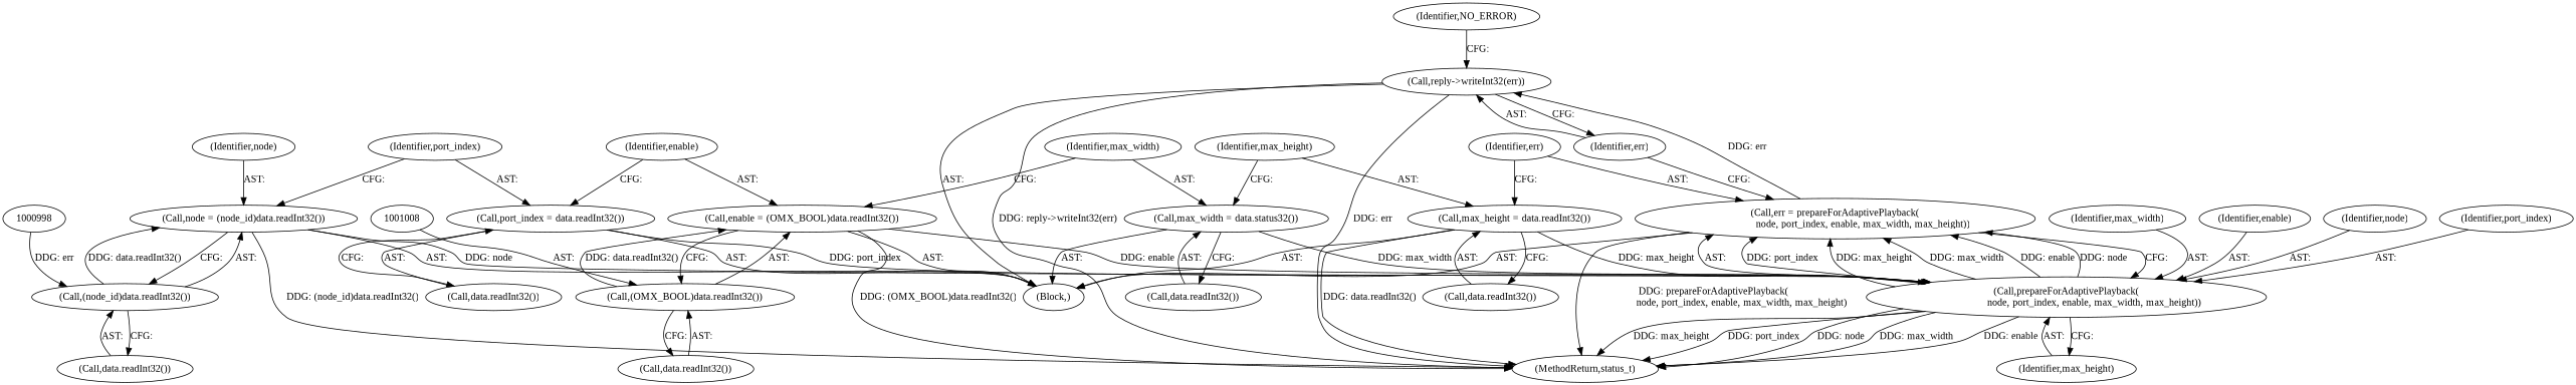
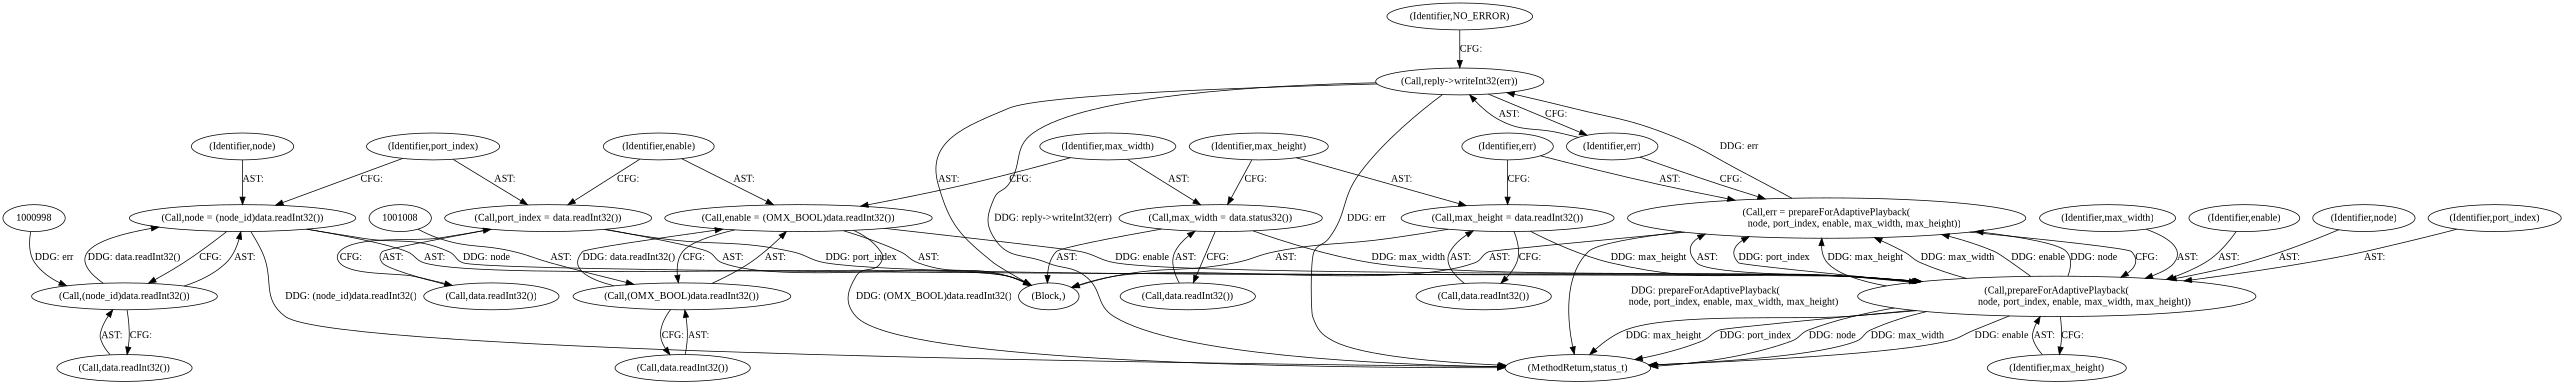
  digraph {
    fontname="Liberation Serif"
    node [fontname="Liberation Serif"]
    edge [fontname="Liberation Serif"]
    n1 [label="(Call,reply->writeInt32(err))"]
    n2 [label="(Identifier,err)"]
    n3 [label="(MethodReturn,status_t)"]
    n4 [label="(Block,)"]
    n5 [label="(Call,err = prepareForAdaptivePlayback(\n                    node, port_index, enable, max_width, max_height))"]
    n6 [label="(Call,prepareForAdaptivePlayback(\n                    node, port_index, enable, max_width, max_height))"]
    n7 [label="(Identifier,max_height)"]
    n8 [label="(Call,node = (node_id)data.readInt32())"]
    n9 [label="(Call,(node_id)data.readInt32())"]
    n10 [label="(Call,data.readInt32())"]
    n11 [label="(Call,port_index = data.readInt32())"]
    n12 [label="(Call,data.readInt32())"]
    n13 [label="(Call,enable = (OMX_BOOL)data.readInt32())"]
    n14 [label="(Call,(OMX_BOOL)data.readInt32())"]
    n15 [label="(Call,data.readInt32())"]
    n16 [label="(Call,max_width = data.status32())"]
    n17 [label="(Call,data.readInt32())"]
    n18 [label="(Call,max_height = data.readInt32())"]
    n19 [label="(Call,data.readInt32())"]
    n20 [label="(Identifier,max_width)"]
    n21 [label="(Identifier,max_width)"]
    n22 [label="(Identifier,enable)"]
    n23 [label="(Identifier,enable)"]
    n24 [label="(Identifier,err)"]
    n25 [label="(Identifier,NO_ERROR)"]
    n26 [label="(Identifier,port_index)"]
    n27 [label="(Identifier,node)"]
    n28 [label="(Identifier,node)"]
    n29 [label="(Identifier,port_index)"]
    n30 [label="(Identifier,max_height)"]
    1000998
    1001008
    n1 -> n2 [label="CFG: "]
    n1 -> n3 [label="DDG: reply->writeInt32(err)"]
    n1 -> n3 [label="DDG: err"]
    n1 -> n4 [label="AST: "]
    n2 -> n1 [label="AST: "]
    n2 -> n5 [label="CFG: "]
    n5 -> n1 [label="DDG: err"]
    n5 -> n3 [label="DDG: prepareForAdaptivePlayback(\n                    node, port_index, enable, max_width, max_height)"]
    n5 -> n4 [label="AST: "]
    n5 -> n6 [label="CFG: "]
    n6 -> n3 [label="DDG: enable"]
    n6 -> n3 [label="DDG: max_height"]
    n6 -> n3 [label="DDG: port_index"]
    n6 -> n3 [label="DDG: node"]
    n6 -> n3 [label="DDG: max_width"]
    n6 -> n5 [label="AST: "]
    n6 -> n5 [label="DDG: port_index"]
    n6 -> n5 [label="DDG: max_height"]
    n6 -> n5 [label="DDG: max_width"]
    n6 -> n5 [label="DDG: enable"]
    n6 -> n5 [label="DDG: node"]
    n6 -> n7 [label="CFG: "]
    n7 -> n6 [label="AST: "]
    n8 -> n3 [label="DDG: (node_id)data.readInt32()"]
    n8 -> n4 [label="AST: "]
    n8 -> n6 [label="DDG: node"]
    n8 -> n9 [label="CFG: "]
    n9 -> n8 [label="AST: "]
    n9 -> n8 [label="DDG: data.readInt32()"]
    n9 -> n10 [label="CFG: "]
    n10 -> n9 [label="AST: "]
    n11 -> n4 [label="AST: "]
    n11 -> n6 [label="DDG: port_index"]
    n11 -> n12 [label="CFG: "]
    n12 -> n11 [label="AST: "]
    n13 -> n3 [label="DDG: (OMX_BOOL)data.readInt32()"]
    n13 -> n4 [label="AST: "]
    n13 -> n6 [label="DDG: enable"]
    n13 -> n14 [label="CFG: "]
    n14 -> n13 [label="AST: "]
    n14 -> n13 [label="DDG: data.readInt32()"]
    n14 -> n15 [label="CFG: "]
    n15 -> n14 [label="AST: "]
    n16 -> n4 [label="AST: "]
    n16 -> n6 [label="DDG: max_width"]
    n16 -> n17 [label="CFG: "]
    n17 -> n16 [label="AST: "]
-   n18 -> n3 [label="DDG: data.readInt32()"]
    n18 -> n4 [label="AST: "]
    n18 -> n6 [label="DDG: max_height"]
    n18 -> n19 [label="CFG: "]
    n19 -> n18 [label="AST: "]
    n20 -> n6 [label="AST: "]
    n21 -> n13 [label="CFG: "]
    n21 -> n16 [label="AST: "]
    n22 -> n11 [label="CFG: "]
    n22 -> n13 [label="AST: "]
    n23 -> n6 [label="AST: "]
    n24 -> n5 [label="AST: "]
    n24 -> n18 [label="CFG: "]
    n25 -> n1 [label="CFG: "]
    n26 -> n8 [label="CFG: "]
    n26 -> n11 [label="AST: "]
    n27 -> n8 [label="AST: "]
    n28 -> n6 [label="AST: "]
    n29 -> n6 [label="AST: "]
    n30 -> n16 [label="CFG: "]
    n30 -> n18 [label="AST: "]
    1000998 -> n9 [label="DDG: err"]
    1001008 -> n14 [label="AST: "]
  }
